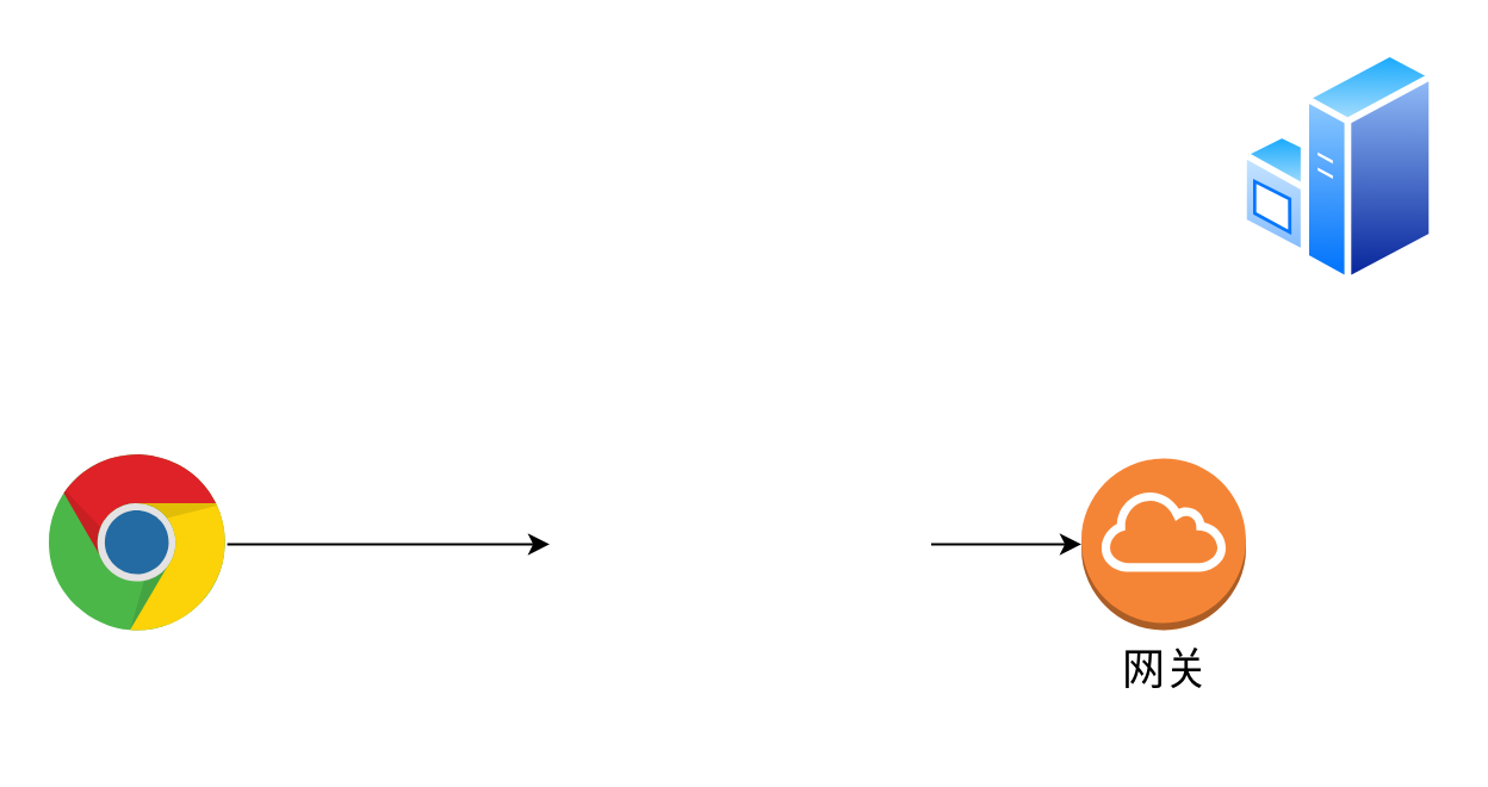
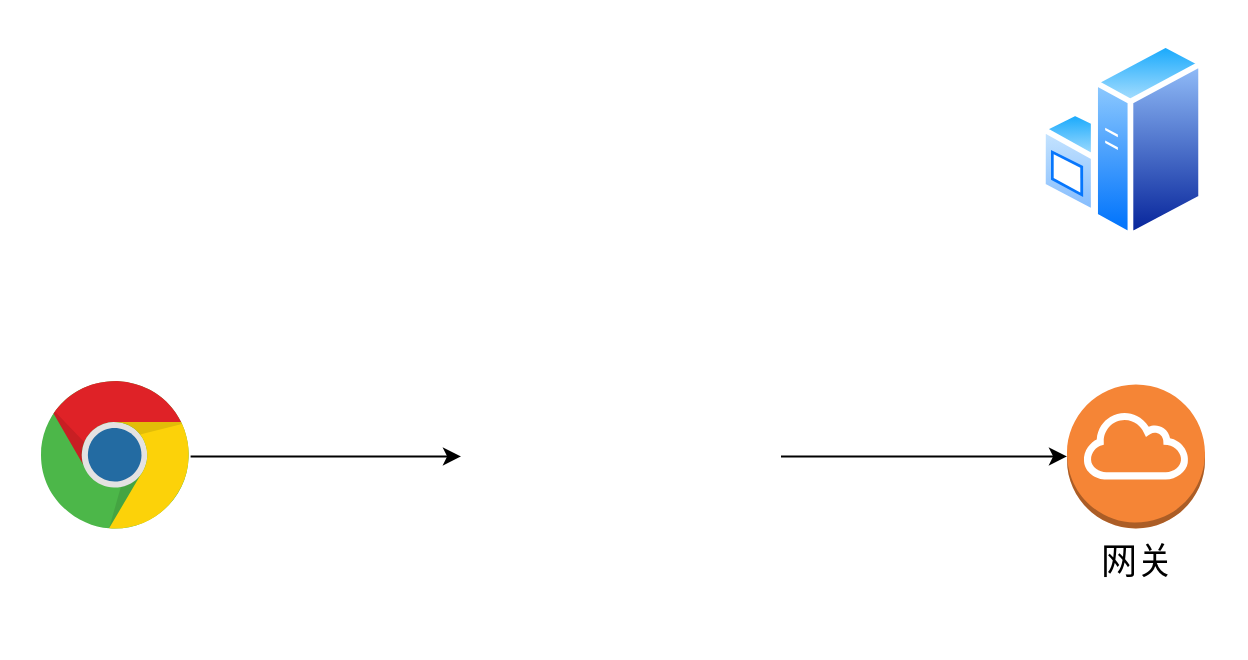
  <mxCell id="0" />
  <mxCell id="1" parent="0" />
  <mxCell id="2" style="edgeStyle=orthogonalEdgeStyle;rounded=0;orthogonalLoop=1;jettySize=auto;html=1;" edge="1" parent="1" source="3" target="7"><mxGeometry relative="1" as="geometry" /></mxCell>
  <mxCell id="3" value="" style="dashed=0;outlineConnect=0;html=1;align=center;labelPosition=center;verticalLabelPosition=bottom;verticalAlign=top;shape=mxgraph.weblogos.chrome" vertex="1" parent="1"><mxGeometry x="20" y="190" width="74.8" height="75.4" as="geometry" /></mxCell>
  <mxCell id="4" value="" style="image;aspect=fixed;perimeter=ellipsePerimeter;html=1;align=center;shadow=0;dashed=0;spacingTop=3;image=img/lib/active_directory/windows_server.svg;" vertex="1" parent="1"><mxGeometry x="520" y="20" width="82" height="100" as="geometry" /></mxCell>
- <mxCell id="5" value="网关" style="outlineConnect=0;dashed=0;verticalLabelPosition=bottom;verticalAlign=top;align=center;html=1;shape=mxgraph.aws3.internet_gateway;fillColor=#F58536;gradientColor=none;fontSize=18;" vertex="1" parent="1"><mxGeometry x="453" y="191.7" width="69" height="72" as="geometry" /></mxCell>
+ <mxCell id="5" value="网关" style="outlineConnect=0;dashed=0;verticalLabelPosition=bottom;verticalAlign=top;align=center;html=1;shape=mxgraph.aws3.internet_gateway;fillColor=#F58536;gradientColor=none;fontSize=18;" vertex="1" parent="1"><mxGeometry x="533" y="191.7" width="69" height="72" as="geometry" /></mxCell>
  <mxCell id="6" style="edgeStyle=orthogonalEdgeStyle;rounded=0;orthogonalLoop=1;jettySize=auto;html=1;" edge="1" parent="1" source="7" target="5"><mxGeometry relative="1" as="geometry" /></mxCell>
  <mxCell id="7" value="" style="shape=image;imageAspect=0;aspect=fixed;verticalLabelPosition=bottom;verticalAlign=top;image=https://ts3.cn.mm.bing.net/th?id=OIP.OVym7hPX6uunrO9CFpQpEwHaEB&amp;w=80&amp;h=80&amp;o=6&amp;dpr=2&amp;pid=5.1;" vertex="1" parent="1"><mxGeometry x="230" y="147.7" width="160" height="160" as="geometry" /></mxCell>
